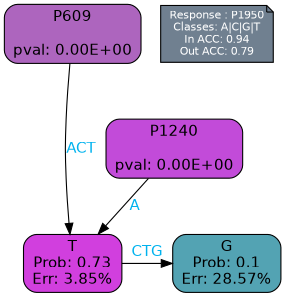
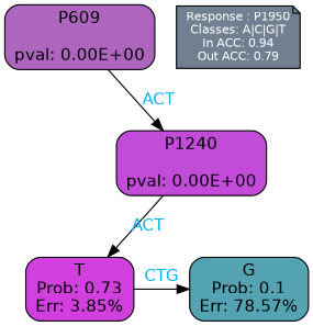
  digraph {
    ranksep=equally
    splines=polylines
    node [color=black fontname=helvetica shape=box style="filled, rounded"]
    edge [fontcolor=deepskyblue2 fontname=helvetica]
    n1 [fillcolor="#d13fde" label="T\nProb: 0.73\nErr: 3.85%"]
-   n2 [fillcolor="#53a3b3" label="G\nProb: 0.1\nErr: 28.57%"]
+   n2 [fillcolor="#53a3b3" label="G\nProb: 0.1\nErr: 78.57%"]
    n3 [align=left fillcolor=slategray fontcolor=white fontsize=10 label="Response : P1950\nClasses: A|C|G|T\nIn ACC: 0.94\nOut ACC: 0.79\n" shape=note style=filled]
    n4 [fillcolor="#ad65be" label="P609\n\npval: 0.00E+00"]
    n5 [fillcolor="#c24bd9" label="P1240\n\npval: 0.00E+00"]
    subgraph sub_1 {
      rank=same
      n1
      n2
    }
    subgraph sub_2 {
      rank=same
      n3
      n4
    }
    n1 -> n2 [label=CTG]
-   n4 -> n1 [label=ACT]
-   n5 -> n1 [label=A]
+   n4 -> n5 [label=ACT]
+   n5 -> n1 [label=ACT]
  }
